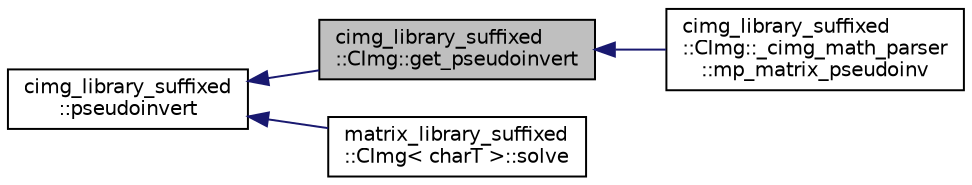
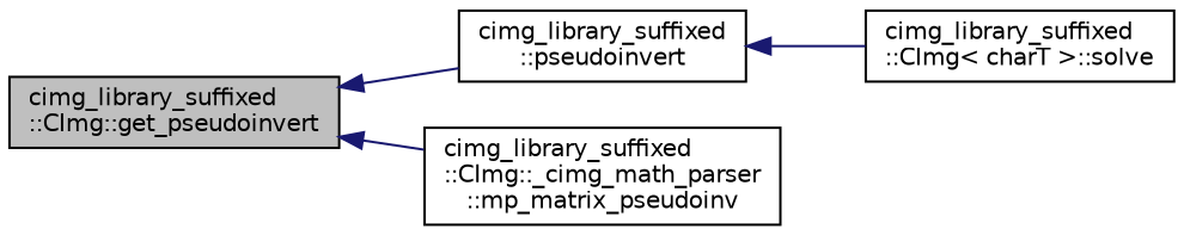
  digraph {
    fontname="DejaVu Sans"
    rankdir=LR
    node [color=black fillcolor=white fontname="DejaVu Sans" fontsize=10 shape=record style=filled]
    edge [color=midnightblue dir=back fontname="DejaVu Sans" fontsize=10 labelfontname=Helvetica labelfontsize=10 style=solid]
    n1 [fillcolor=grey75 fontcolor=black height=0.2 label="cimg_library_suffixed\l::CImg::get_pseudoinvert" width=0.4]
    n2 [height=0.2 label="cimg_library_suffixed\l::pseudoinvert" width=0.4]
    n3 [height=0.2 label="cimg_library_suffixed\l::CImg::_cimg_math_parser\l::mp_matrix_pseudoinv" width=0.4]
-   n4 [height=0.2 label="matrix_library_suffixed\l::CImg\< charT \>::solve" width=0.4]
-   n2 -> n1
+   n4 [height=0.2 label="cimg_library_suffixed\l::CImg\< charT \>::solve" width=0.4]
+   n1 -> n2
    n1 -> n3
    n2 -> n4
  }
